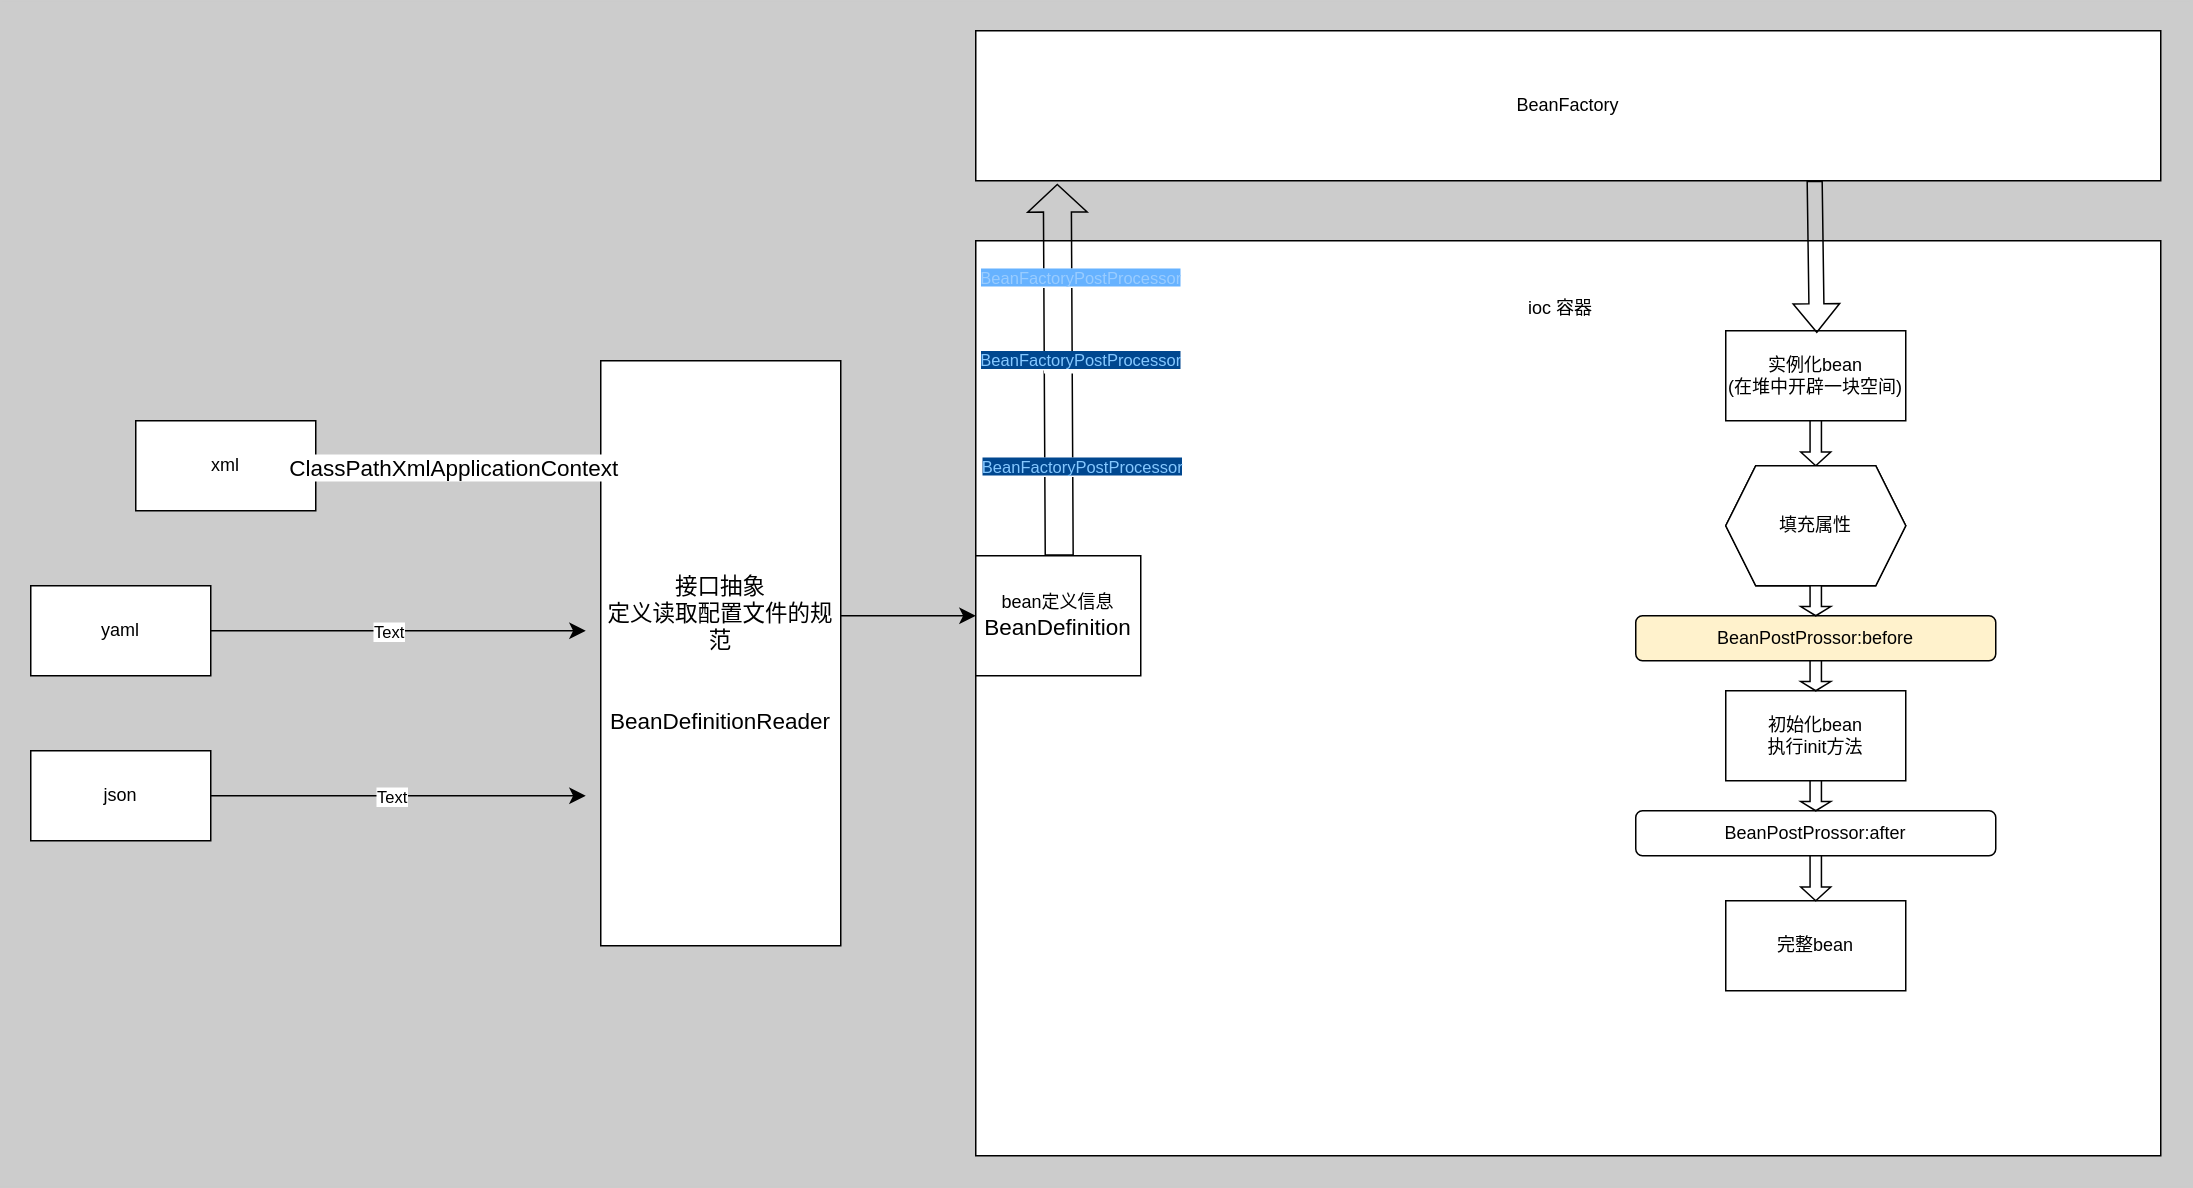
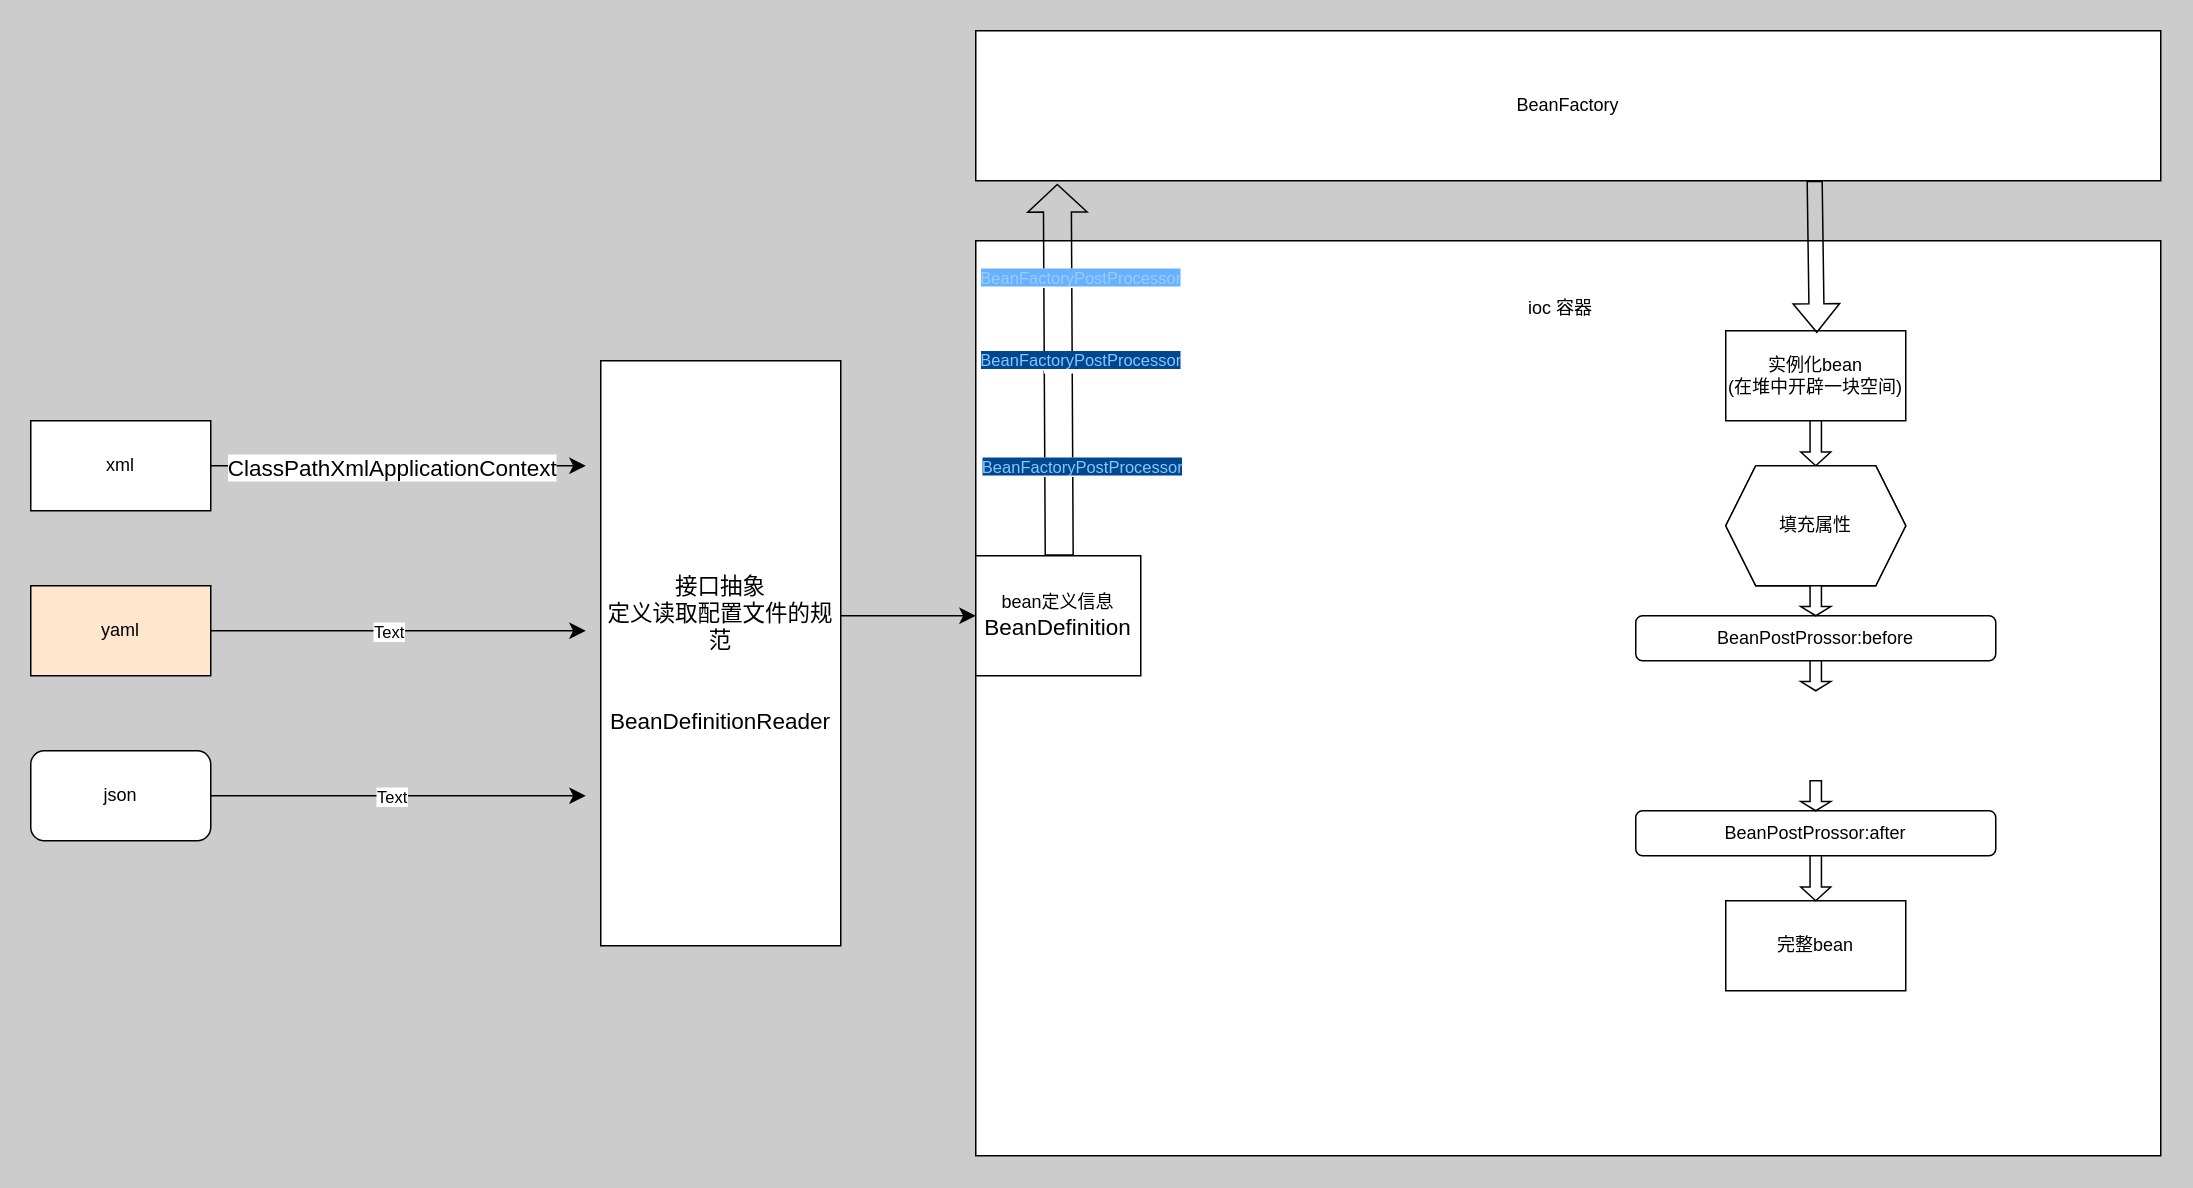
  <mxCell id="0" />
  <mxCell id="1" parent="0" />
  <mxCell id="2" value="" style="rounded=0;whiteSpace=wrap;html=1;" parent="1" vertex="1"><mxGeometry x="650" y="160" width="790" height="610" as="geometry" /></mxCell>
  <mxCell id="3" value="ioc 容器" style="text;html=1;align=center;verticalAlign=middle;whiteSpace=wrap;rounded=0;" parent="1" vertex="1"><mxGeometry x="1010" y="190" width="60" height="30" as="geometry" /></mxCell>
  <mxCell id="4" value="bean定义信息&lt;div style=&quot;font-size: 15px;&quot;&gt;BeanDefinition&lt;/div&gt;" style="rounded=0;whiteSpace=wrap;html=1;" parent="1" vertex="1"><mxGeometry x="650" y="370" width="110" height="80" as="geometry" /></mxCell>
  <mxCell id="5" value="&lt;font style=&quot;font-size: 15px;&quot;&gt;接口抽象&lt;/font&gt;&lt;div style=&quot;font-size: 15px;&quot;&gt;&lt;font style=&quot;font-size: 15px;&quot;&gt;定义读取配置文件的规范&lt;/font&gt;&lt;/div&gt;&lt;div style=&quot;font-size: 15px;&quot;&gt;&lt;font style=&quot;font-size: 15px;&quot;&gt;&lt;br&gt;&lt;/font&gt;&lt;/div&gt;&lt;div style=&quot;font-size: 15px;&quot;&gt;&lt;font style=&quot;font-size: 15px;&quot;&gt;&lt;br&gt;&lt;/font&gt;&lt;/div&gt;&lt;div style=&quot;font-size: 15px;&quot;&gt;BeanDefinitionReader&lt;/div&gt;" style="rounded=0;whiteSpace=wrap;html=1;" parent="1" vertex="1"><mxGeometry x="400" y="240" width="160" height="390" as="geometry" /></mxCell>
- <mxCell id="6" value="xml" style="rounded=0;whiteSpace=wrap;html=1;" parent="1" vertex="1"><mxGeometry x="90" y="280" width="120" height="60" as="geometry" /></mxCell>
- <mxCell id="7" value="yaml" style="rounded=0;whiteSpace=wrap;html=1;" parent="1" vertex="1"><mxGeometry x="20" y="390" width="120" height="60" as="geometry" /></mxCell>
- <mxCell id="8" value="json" style="rounded=0;whiteSpace=wrap;html=1;" parent="1" vertex="1"><mxGeometry x="20" y="500" width="120" height="60" as="geometry" /></mxCell>
+ <mxCell id="6" value="xml" style="rounded=0;whiteSpace=wrap;html=1;" parent="1" vertex="1"><mxGeometry x="20" y="280" width="120" height="60" as="geometry" /></mxCell>
+ <mxCell id="7" value="yaml" style="rounded=0;whiteSpace=wrap;html=1;fillColor=#ffe6cc;" parent="1" vertex="1"><mxGeometry x="20" y="390" width="120" height="60" as="geometry" /></mxCell>
+ <mxCell id="8" value="json" style="whiteSpace=wrap;html=1;rounded=1;" parent="1" vertex="1"><mxGeometry x="20" y="500" width="120" height="60" as="geometry" /></mxCell>
  <mxCell id="9" value="" style="edgeStyle=segmentEdgeStyle;endArrow=classic;html=1;curved=0;rounded=0;endSize=8;startSize=8;" parent="1" edge="1"><mxGeometry width="50" height="50" relative="1" as="geometry"><mxPoint x="560" y="410" as="sourcePoint" /><mxPoint x="650" y="410" as="targetPoint" /><Array as="points" /></mxGeometry></mxCell>
  <mxCell id="10" value="" style="edgeStyle=segmentEdgeStyle;endArrow=classic;html=1;curved=0;rounded=0;endSize=8;startSize=8;exitX=1;exitY=0.5;exitDx=0;exitDy=0;" parent="1" source="6" edge="1"><mxGeometry width="50" height="50" relative="1" as="geometry"><mxPoint x="320" y="309.5" as="sourcePoint" /><mxPoint x="390" y="310" as="targetPoint" /><Array as="points" /></mxGeometry></mxCell>
  <mxCell id="11" value="&lt;font style=&quot;font-size: 15px;&quot;&gt;ClassPathXmlApplicationContext&lt;/font&gt;" style="edgeLabel;html=1;align=center;verticalAlign=middle;resizable=0;points=[];" parent="10" vertex="1" connectable="0"><mxGeometry x="-0.16" y="-2" relative="1" as="geometry"><mxPoint x="15" y="-2" as="offset" /></mxGeometry></mxCell>
  <mxCell id="12" value="" style="edgeStyle=segmentEdgeStyle;endArrow=classic;html=1;curved=0;rounded=0;endSize=8;startSize=8;exitX=1;exitY=0.5;exitDx=0;exitDy=0;" parent="1" source="8" edge="1"><mxGeometry width="50" height="50" relative="1" as="geometry"><mxPoint x="320" y="529.5" as="sourcePoint" /><mxPoint x="390" y="530" as="targetPoint" /><Array as="points" /></mxGeometry></mxCell>
  <mxCell id="13" value="Text" style="edgeLabel;html=1;align=center;verticalAlign=middle;resizable=0;points=[];" parent="12" vertex="1" connectable="0"><mxGeometry x="-0.04" relative="1" as="geometry"><mxPoint as="offset" /></mxGeometry></mxCell>
  <mxCell id="14" value="" style="edgeStyle=segmentEdgeStyle;endArrow=classic;html=1;curved=0;rounded=0;endSize=8;startSize=8;exitX=1;exitY=0.5;exitDx=0;exitDy=0;" parent="1" source="7" edge="1"><mxGeometry width="50" height="50" relative="1" as="geometry"><mxPoint x="320" y="419.5" as="sourcePoint" /><mxPoint x="390" y="420" as="targetPoint" /><Array as="points" /></mxGeometry></mxCell>
  <mxCell id="15" value="Text" style="edgeLabel;html=1;align=center;verticalAlign=middle;resizable=0;points=[];" parent="14" vertex="1" connectable="0"><mxGeometry x="-0.056" relative="1" as="geometry"><mxPoint as="offset" /></mxGeometry></mxCell>
  <mxCell id="16" value="&lt;div data-darkreader-inline-bgcolor=&quot;&quot; style=&quot;background-color: rgb(38, 50, 56); --darkreader-inline-bgcolor: #1e282d;&quot;&gt;&lt;pre style=&quot;font-family: &amp;quot;JetBrains Mono&amp;quot;, monospace;&quot;&gt;&lt;br&gt;&lt;/pre&gt;&lt;/div&gt;" style="text;html=1;align=center;verticalAlign=middle;resizable=0;points=[];autosize=1;" parent="1" vertex="1"><mxGeometry x="255" y="260" width="20" height="50" as="geometry" /></mxCell>
  <mxCell id="17" value="BeanFactory" style="whiteSpace=wrap;html=1;" vertex="1" parent="1"><mxGeometry x="650" y="20" width="790" height="100" as="geometry" /></mxCell>
  <mxCell id="18" value="" style="shape=flexArrow;endArrow=classic;html=1;rounded=0;exitX=0.5;exitY=0;exitDx=0;exitDy=0;entryX=0.068;entryY=1.02;entryDx=0;entryDy=0;entryPerimeter=0;width=18.621;endSize=5.786;" edge="1" parent="1"><mxGeometry width="50" height="50" relative="1" as="geometry"><mxPoint x="705.64" y="370" as="sourcePoint" /><mxPoint x="704.36" y="122" as="targetPoint" /><Array as="points" /></mxGeometry></mxCell>
  <mxCell id="19" value="Text" style="edgeLabel;html=1;align=center;verticalAlign=middle;resizable=0;points=[];" vertex="1" connectable="0" parent="18"><mxGeometry x="0.036" y="-1" relative="1" as="geometry"><mxPoint as="offset" /></mxGeometry></mxCell>
  <mxCell id="20" value="&lt;span data-darkreader-inline-bgcolor=&quot;&quot; style=&quot;font-family: monospace; font-size: 0px; text-align: start; background-color: rgb(26, 28, 30); --darkreader-inline-bgcolor: #151718;&quot;&gt;%3CmxGraphModel%3E%3Croot%3E%3CmxCell%20id%3D%220%22%2F%3E%3CmxCell%20id%3D%221%22%20parent%3D%220%22%2F%3E%3CmxCell%20id%3D%222%22%20value%3D%22BeanFactoryPostProcessor%22%20style%3D%22edgeLabel%3Bhtml%3D1%3Balign%3Dcenter%3BverticalAlign%3Dmiddle%3Bresizable%3D0%3Bpoints%3D%5B%5D%3B%22%20vertex%3D%221%22%20connectable%3D%220%22%20parent%3D%221%22%3E%3CmxGeometry%20x%3D%22694.06%22%20y%3D%22133.0%22%20as%3D%22geometry%22%2F%3E%3C%2FmxCell%3E%3C%2Froot%3E%3C%2FmxGraphModel%3E&lt;/span&gt;" style="edgeLabel;html=1;align=center;verticalAlign=middle;resizable=0;points=[];" vertex="1" connectable="0" parent="18"><mxGeometry x="-0.518" y="1" relative="1" as="geometry"><mxPoint as="offset" /></mxGeometry></mxCell>
  <mxCell id="21" value="&lt;font data-darkreader-inline-bgcolor=&quot;&quot; style=&quot;--darkreader-inline-color: #85c8ff; background-color: rgb(102, 178, 255); --darkreader-inline-bgcolor: #00478f;&quot; data-darkreader-inline-color=&quot;&quot; color=&quot;#99ccff&quot;&gt;BeanFactoryPostProcessor&lt;/font&gt;" style="edgeLabel;html=1;align=center;verticalAlign=middle;resizable=0;points=[];fillColor=#6666FF;" vertex="1" connectable="0" parent="18"><mxGeometry x="0.502" y="1" relative="1" as="geometry"><mxPoint x="16" as="offset" /></mxGeometry></mxCell>
  <mxCell id="22" value="&lt;span data-darkreader-inline-bgcolor=&quot;&quot; style=&quot;font-family: monospace; font-size: 0px; text-align: start; background-color: rgb(26, 28, 30); --darkreader-inline-bgcolor: #151718;&quot;&gt;%3CmxGraphModel%3E%3Croot%3E%3CmxCell%20id%3D%220%22%2F%3E%3CmxCell%20id%3D%221%22%20parent%3D%220%22%2F%3E%3CmxCell%20id%3D%222%22%20value%3D%22%26lt%3Bfont%20data-darkreader-inline-bgcolor%3D%26quot%3B%26quot%3B%20style%3D%26quot%3B--darkreader-inline-color%3A%20%2385c8ff%3B%20background-color%3A%20rgb(102%2C%20178%2C%20255)%3B%20--darkreader-inline-bgcolor%3A%20%2300478f%3B%26quot%3B%20data-darkreader-inline-color%3D%26quot%3B%26quot%3B%20color%3D%26quot%3B%2399ccff%26quot%3B%26gt%3BBeanFactoryPostProcessor%26lt%3B%2Ffont%26gt%3B%22%20style%3D%22edgeLabel%3Bhtml%3D1%3Balign%3Dcenter%3BverticalAlign%3Dmiddle%3Bresizable%3D0%3Bpoints%3D%5B%5D%3BfillColor%3D%236666FF%3B%22%20vertex%3D%221%22%20connectable%3D%220%22%20parent%3D%221%22%3E%3CmxGeometry%20x%3D%22694.06%22%20y%3D%22133.0%22%20as%3D%22geometry%22%2F%3E%3C%2FmxCell%3E%3C%2Froot%3E%3C%2FmxGraphModel%3E&lt;/span&gt;" style="edgeLabel;html=1;align=center;verticalAlign=middle;resizable=0;points=[];" vertex="1" connectable="0" parent="18"><mxGeometry x="0.02" relative="1" as="geometry"><mxPoint as="offset" /></mxGeometry></mxCell>
  <mxCell id="23" value="&lt;span data-darkreader-inline-bgcolor=&quot;&quot; data-darkreader-inline-color=&quot;&quot; style=&quot;color: rgb(133, 200, 255); background-color: rgb(0, 71, 143); --darkreader-inline-color: #77c4ff; --darkreader-inline-bgcolor: #003972;&quot;&gt;BeanFactoryPostProcessor&lt;/span&gt;" style="edgeLabel;html=1;align=center;verticalAlign=middle;resizable=0;points=[];" vertex="1" connectable="0" parent="18"><mxGeometry x="-0.518" y="2" relative="1" as="geometry"><mxPoint x="17" as="offset" /></mxGeometry></mxCell>
  <mxCell id="24" value="&lt;span data-darkreader-inline-bgcolor=&quot;&quot; style=&quot;font-family: monospace; font-size: 0px; text-align: start; background-color: rgb(26, 28, 30); --darkreader-inline-bgcolor: #151718;&quot;&gt;%3CmxGraphModel%3E%3Croot%3E%3CmxCell%20id%3D%220%22%2F%3E%3CmxCell%20id%3D%221%22%20parent%3D%220%22%2F%3E%3CmxCell%20id%3D%222%22%20value%3D%22%26lt%3Bfont%20data-darkreader-inline-bgcolor%3D%26quot%3B%26quot%3B%20style%3D%26quot%3B--darkreader-inline-color%3A%20%2385c8ff%3B%20background-color%3A%20rgb(102%2C%20178%2C%20255)%3B%20--darkreader-inline-bgcolor%3A%20%2300478f%3B%26quot%3B%20data-darkreader-inline-color%3D%26quot%3B%26quot%3B%20color%3D%26quot%3B%2399ccff%26quot%3B%26gt%3BBeanFactoryPostProcessor%26lt%3B%2Ffont%26gt%3B%22%20style%3D%22edgeLabel%3Bhtml%3D1%3Balign%3Dcenter%3BverticalAlign%3Dmiddle%3Bresizable%3D0%3Bpoints%3D%5B%5D%3BfillColor%3D%236666FF%3B%22%20vertex%3D%221%22%20connectable%3D%220%22%20parent%3D%221%22%3E%3CmxGeometry%20x%3D%22694.06%22%20y%3D%22133.0%22%20as%3D%22geometry%22%2F%3E%3C%2FmxCell%3E%3C%2Froot%3E%3C%2FmxGraphModel%3E&lt;/span&gt;" style="edgeLabel;html=1;align=center;verticalAlign=middle;resizable=0;points=[];" vertex="1" connectable="0" parent="18"><mxGeometry x="0.036" y="-6" relative="1" as="geometry"><mxPoint as="offset" /></mxGeometry></mxCell>
  <mxCell id="25" value="&lt;span data-darkreader-inline-bgcolor=&quot;&quot; data-darkreader-inline-color=&quot;&quot; style=&quot;color: rgb(133, 200, 255); background-color: rgb(0, 71, 143); --darkreader-inline-color: #77c4ff; --darkreader-inline-bgcolor: #003972;&quot;&gt;BeanFactoryPostProcessor&lt;/span&gt;" style="edgeLabel;html=1;align=center;verticalAlign=middle;resizable=0;points=[];" vertex="1" connectable="0" parent="18"><mxGeometry x="0.052" y="-5" relative="1" as="geometry"><mxPoint x="10" as="offset" /></mxGeometry></mxCell>
  <mxCell id="26" value="实例化bean&lt;div&gt;(在堆中开辟一块空间)&lt;/div&gt;" style="rounded=0;whiteSpace=wrap;html=1;" vertex="1" parent="1"><mxGeometry x="1150" y="220" width="120" height="60" as="geometry" /></mxCell>
- <mxCell id="27" value="初始化bean&lt;div&gt;执行init方法&lt;/div&gt;" style="rounded=0;whiteSpace=wrap;html=1;" vertex="1" parent="1"><mxGeometry x="1150" y="460" width="120" height="60" as="geometry" /></mxCell>
  <mxCell id="28" value="完整bean" style="rounded=0;whiteSpace=wrap;html=1;" vertex="1" parent="1"><mxGeometry x="1150" y="600" width="120" height="60" as="geometry" /></mxCell>
  <mxCell id="29" value="填充属性" style="shape=hexagon;perimeter=hexagonPerimeter2;whiteSpace=wrap;html=1;fixedSize=1;" vertex="1" parent="1"><mxGeometry x="1150" y="310" width="120" height="80" as="geometry" /></mxCell>
- <mxCell id="30" value="BeanPostProssor:before" style="rounded=1;whiteSpace=wrap;html=1;fillColor=#fff2cc;" vertex="1" parent="1"><mxGeometry x="1090" y="410" width="240" height="30" as="geometry" /></mxCell>
+ <mxCell id="30" value="BeanPostProssor:before" style="rounded=1;whiteSpace=wrap;html=1;" vertex="1" parent="1"><mxGeometry x="1090" y="410" width="240" height="30" as="geometry" /></mxCell>
  <mxCell id="31" value="BeanPostProssor:after" style="rounded=1;whiteSpace=wrap;html=1;" vertex="1" parent="1"><mxGeometry x="1090" y="540" width="240" height="30" as="geometry" /></mxCell>
  <mxCell id="32" value="" style="shape=flexArrow;endArrow=classic;html=1;rounded=0;entryX=0.687;entryY=0.025;entryDx=0;entryDy=0;entryPerimeter=0;" edge="1" parent="1"><mxGeometry width="50" height="50" relative="1" as="geometry"><mxPoint x="1209.28" y="120" as="sourcePoint" /><mxPoint x="1210.72" y="221.5" as="targetPoint" /><Array as="points" /></mxGeometry></mxCell>
  <mxCell id="33" value="" style="shape=singleArrow;direction=south;whiteSpace=wrap;html=1;arrowWidth=0.379;arrowSize=0.307;" vertex="1" parent="1"><mxGeometry x="1200" y="280" width="20" height="30" as="geometry" /></mxCell>
  <mxCell id="34" value="填充属性" style="shape=hexagon;perimeter=hexagonPerimeter2;whiteSpace=wrap;html=1;fixedSize=1;" vertex="1" parent="1"><mxGeometry x="1150" y="310" width="120" height="80" as="geometry" /></mxCell>
  <mxCell id="35" value="" style="shape=singleArrow;direction=south;whiteSpace=wrap;html=1;arrowWidth=0.379;arrowSize=0.307;" vertex="1" parent="1"><mxGeometry x="1200" y="390" width="20" height="20" as="geometry" /></mxCell>
  <mxCell id="36" value="" style="shape=singleArrow;direction=south;whiteSpace=wrap;html=1;arrowWidth=0.379;arrowSize=0.307;" vertex="1" parent="1"><mxGeometry x="1200" y="440" width="20" height="20" as="geometry" /></mxCell>
  <mxCell id="37" value="" style="shape=singleArrow;direction=south;whiteSpace=wrap;html=1;arrowWidth=0.379;arrowSize=0.307;" vertex="1" parent="1"><mxGeometry x="1200" y="520" width="20" height="20" as="geometry" /></mxCell>
  <mxCell id="38" value="" style="shape=singleArrow;direction=south;whiteSpace=wrap;html=1;arrowWidth=0.379;arrowSize=0.307;" vertex="1" parent="1"><mxGeometry x="1200" y="570" width="20" height="30" as="geometry" /></mxCell>
